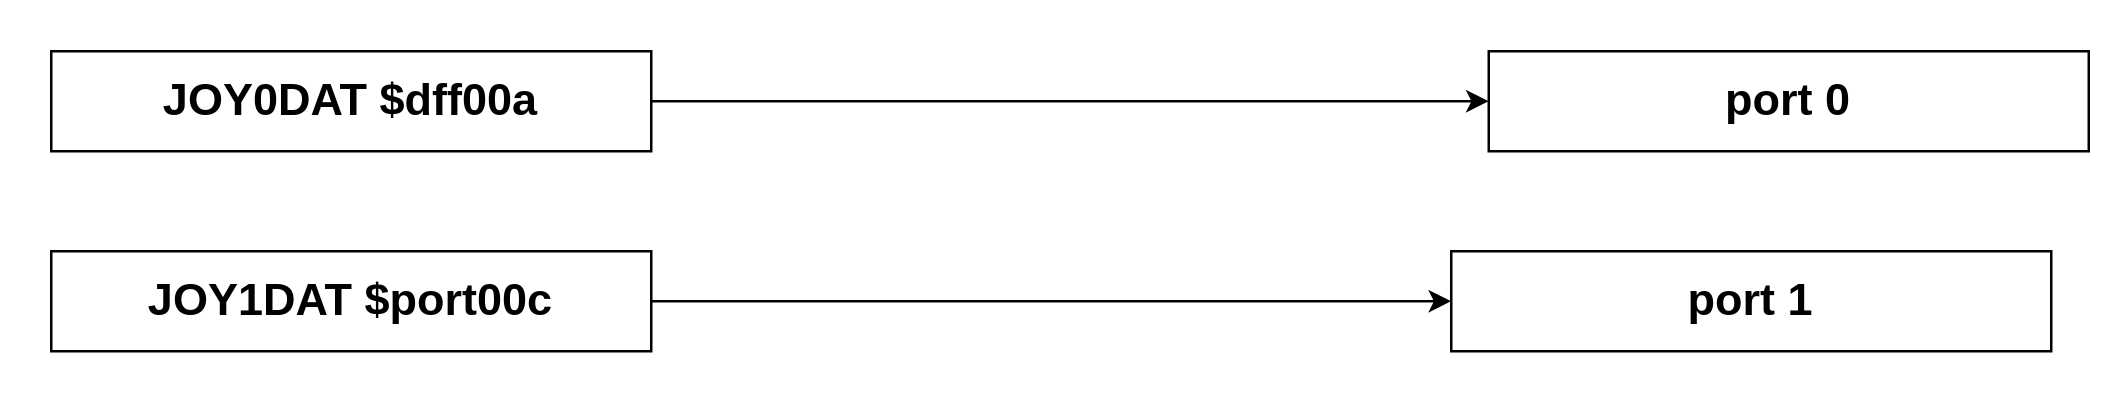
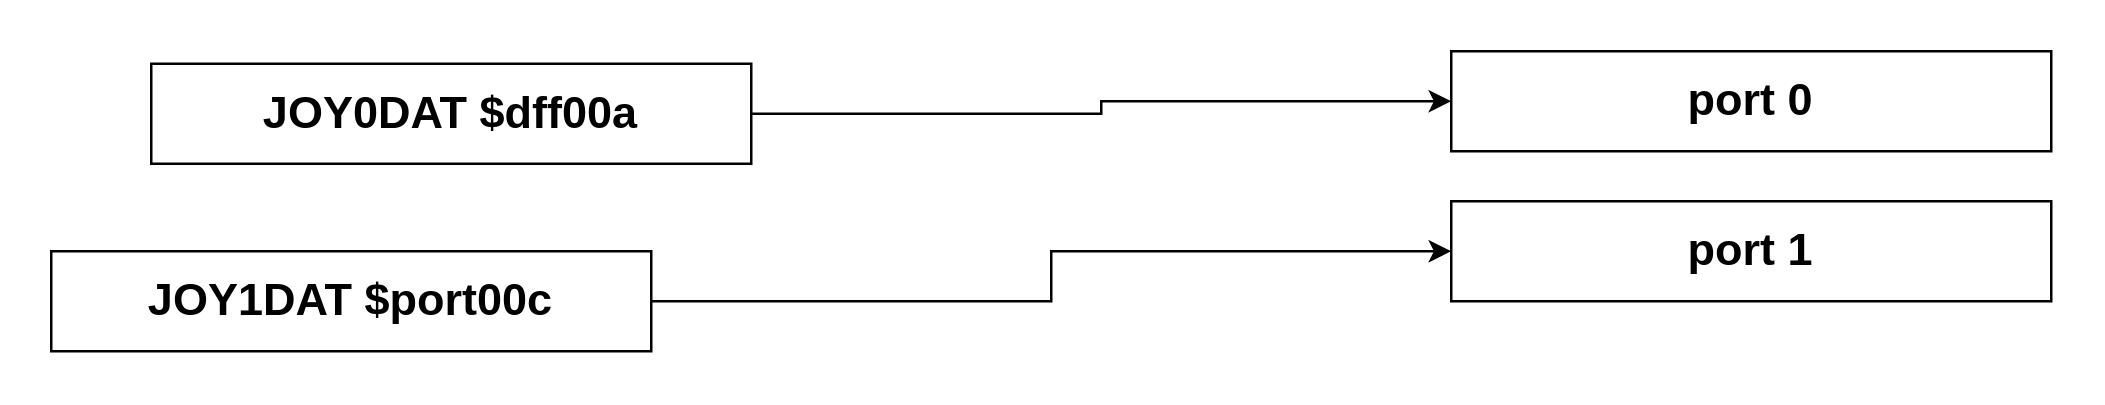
  <mxCell id="0" />
  <mxCell id="1" parent="0" />
  <mxCell id="2" style="edgeStyle=orthogonalEdgeStyle;rounded=0;orthogonalLoop=1;jettySize=auto;html=1;entryX=0;entryY=0.5;entryDx=0;entryDy=0;" edge="1" parent="1" source="3" target="4"><mxGeometry relative="1" as="geometry" /></mxCell>
  <mxCell id="3" value="&lt;span style=&quot;font-size: 18px; font-weight: 700; text-align: left;&quot;&gt;JOY1DAT $port00c&lt;/span&gt;" style="rounded=0;whiteSpace=wrap;html=1;" vertex="1" parent="1"><mxGeometry x="20" y="100" width="240" height="40" as="geometry" /></mxCell>
- <mxCell id="4" value="&lt;b&gt;&lt;font style=&quot;font-size: 18px;&quot;&gt;port 1&lt;/font&gt;&lt;/b&gt;" style="rounded=0;whiteSpace=wrap;html=1;" vertex="1" parent="1"><mxGeometry x="580" y="100" width="240" height="40" as="geometry" /></mxCell>
+ <mxCell id="4" value="&lt;b&gt;&lt;font style=&quot;font-size: 18px;&quot;&gt;port 1&lt;/font&gt;&lt;/b&gt;" style="rounded=0;whiteSpace=wrap;html=1;" vertex="1" parent="1"><mxGeometry x="580" y="80" width="240" height="40" as="geometry" /></mxCell>
  <mxCell id="5" style="edgeStyle=orthogonalEdgeStyle;rounded=0;orthogonalLoop=1;jettySize=auto;html=1;entryX=0;entryY=0.5;entryDx=0;entryDy=0;" edge="1" parent="1" source="6" target="7"><mxGeometry relative="1" as="geometry" /></mxCell>
- <mxCell id="6" value="&lt;span style=&quot;font-size: 18px; font-weight: 700; text-align: left;&quot;&gt;JOY0DAT $dff00a&lt;/span&gt;" style="rounded=0;whiteSpace=wrap;html=1;" vertex="1" parent="1"><mxGeometry x="20" y="20" width="240" height="40" as="geometry" /></mxCell>
- <mxCell id="7" value="&lt;b&gt;&lt;font style=&quot;font-size: 18px;&quot;&gt;port 0&lt;/font&gt;&lt;/b&gt;" style="rounded=0;whiteSpace=wrap;html=1;" vertex="1" parent="1"><mxGeometry x="595" y="20" width="240" height="40" as="geometry" /></mxCell>
+ <mxCell id="6" value="&lt;span style=&quot;font-size: 18px; font-weight: 700; text-align: left;&quot;&gt;JOY0DAT $dff00a&lt;/span&gt;" style="rounded=0;whiteSpace=wrap;html=1;" vertex="1" parent="1"><mxGeometry x="60" y="25" width="240" height="40" as="geometry" /></mxCell>
+ <mxCell id="7" value="&lt;b&gt;&lt;font style=&quot;font-size: 18px;&quot;&gt;port 0&lt;/font&gt;&lt;/b&gt;" style="rounded=0;whiteSpace=wrap;html=1;" vertex="1" parent="1"><mxGeometry x="580" y="20" width="240" height="40" as="geometry" /></mxCell>
